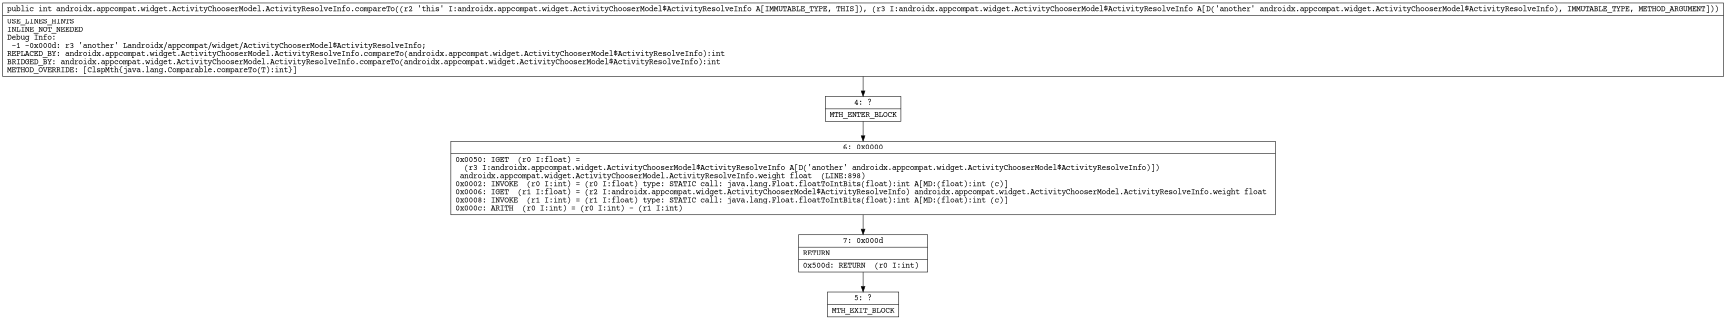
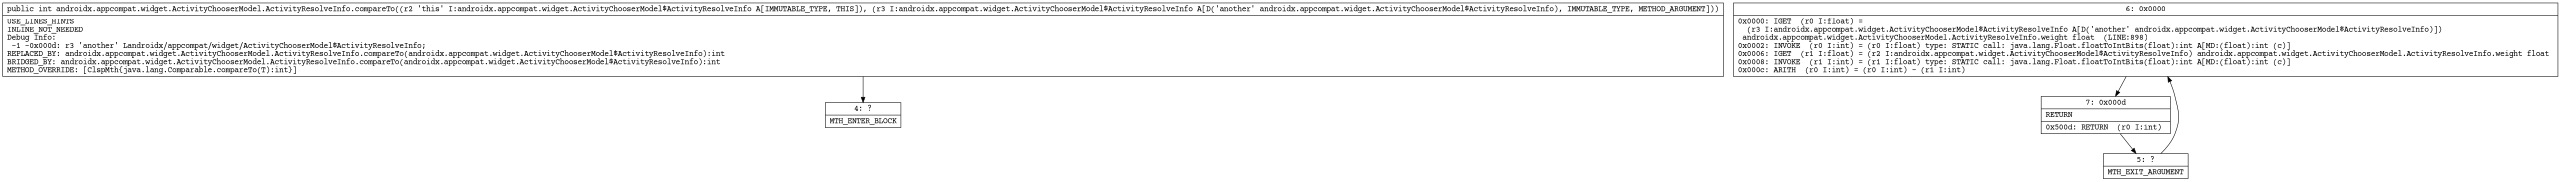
  digraph {
    fontname="Courier Prime"
    node [fontname="Courier Prime" shape=record]
    edge [fontname="Courier Prime"]
    n1 [label="{4\:\ ?|MTH_ENTER_BLOCK\l}"]
-   n2 [label="{6\:\ 0x0000|0x0050: IGET  (r0 I:float) = \l  (r3 I:androidx.appcompat.widget.ActivityChooserModel$ActivityResolveInfo A[D('another' androidx.appcompat.widget.ActivityChooserModel$ActivityResolveInfo)])\l androidx.appcompat.widget.ActivityChooserModel.ActivityResolveInfo.weight float  (LINE:898)\l0x0002: INVOKE  (r0 I:int) = (r0 I:float) type: STATIC call: java.lang.Float.floatToIntBits(float):int A[MD:(float):int (c)]\l0x0006: IGET  (r1 I:float) = (r2 I:androidx.appcompat.widget.ActivityChooserModel$ActivityResolveInfo) androidx.appcompat.widget.ActivityChooserModel.ActivityResolveInfo.weight float \l0x0008: INVOKE  (r1 I:int) = (r1 I:float) type: STATIC call: java.lang.Float.floatToIntBits(float):int A[MD:(float):int (c)]\l0x000c: ARITH  (r0 I:int) = (r0 I:int) \- (r1 I:int) \l}"]
+   n2 [label="{6\:\ 0x0000|0x0000: IGET  (r0 I:float) = \l  (r3 I:androidx.appcompat.widget.ActivityChooserModel$ActivityResolveInfo A[D('another' androidx.appcompat.widget.ActivityChooserModel$ActivityResolveInfo)])\l androidx.appcompat.widget.ActivityChooserModel.ActivityResolveInfo.weight float  (LINE:898)\l0x0002: INVOKE  (r0 I:int) = (r0 I:float) type: STATIC call: java.lang.Float.floatToIntBits(float):int A[MD:(float):int (c)]\l0x0006: IGET  (r1 I:float) = (r2 I:androidx.appcompat.widget.ActivityChooserModel$ActivityResolveInfo) androidx.appcompat.widget.ActivityChooserModel.ActivityResolveInfo.weight float \l0x0008: INVOKE  (r1 I:int) = (r1 I:float) type: STATIC call: java.lang.Float.floatToIntBits(float):int A[MD:(float):int (c)]\l0x000c: ARITH  (r0 I:int) = (r0 I:int) \- (r1 I:int) \l}"]
    n3 [label="{7\:\ 0x000d|RETURN\l|0x500d: RETURN  (r0 I:int) \l}"]
-   n4 [label="{5\:\ ?|MTH_EXIT_BLOCK\l}"]
+   n4 [label="{5\:\ ?|MTH_EXIT_ARGUMENT\l}"]
    n5 [label="{public int androidx.appcompat.widget.ActivityChooserModel.ActivityResolveInfo.compareTo((r2 'this' I:androidx.appcompat.widget.ActivityChooserModel$ActivityResolveInfo A[IMMUTABLE_TYPE, THIS]), (r3 I:androidx.appcompat.widget.ActivityChooserModel$ActivityResolveInfo A[D('another' androidx.appcompat.widget.ActivityChooserModel$ActivityResolveInfo), IMMUTABLE_TYPE, METHOD_ARGUMENT]))  | USE_LINES_HINTS\lINLINE_NOT_NEEDED\lDebug Info:\l  \-1 \-0x000d: r3 'another' Landroidx\/appcompat\/widget\/ActivityChooserModel$ActivityResolveInfo;\lREPLACED_BY: androidx.appcompat.widget.ActivityChooserModel.ActivityResolveInfo.compareTo(androidx.appcompat.widget.ActivityChooserModel$ActivityResolveInfo):int\lBRIDGED_BY: androidx.appcompat.widget.ActivityChooserModel.ActivityResolveInfo.compareTo(androidx.appcompat.widget.ActivityChooserModel$ActivityResolveInfo):int\lMETHOD_OVERRIDE: [ClspMth\{java.lang.Comparable.compareTo(T):int\}]\l}"]
-   n1 -> n2
+   n4 -> n2
    n2 -> n3
    n3 -> n4
    n5 -> n1
  }
